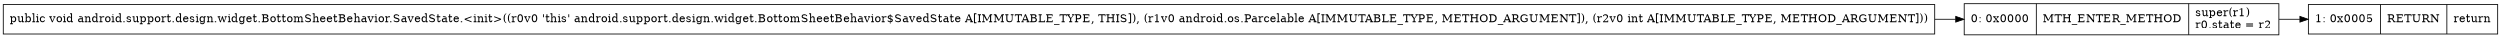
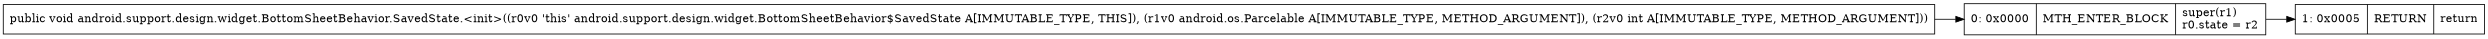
  digraph {
    rankdir=LR
    node [shape=record]
-   n1 [label="{0\:\ 0x0000|MTH_ENTER_METHOD\l|super(r1)\lr0.state = r2\l}"]
+   n1 [label="{0\:\ 0x0000|MTH_ENTER_BLOCK\l|super(r1)\lr0.state = r2\l}"]
    n2 [label="{1\:\ 0x0005|RETURN\l|return\l}"]
    n3 [label="{public void android.support.design.widget.BottomSheetBehavior.SavedState.\<init\>((r0v0 'this' android.support.design.widget.BottomSheetBehavior$SavedState A[IMMUTABLE_TYPE, THIS]), (r1v0 android.os.Parcelable A[IMMUTABLE_TYPE, METHOD_ARGUMENT]), (r2v0 int A[IMMUTABLE_TYPE, METHOD_ARGUMENT])) }"]
    n1 -> n2
    n3 -> n1
  }
